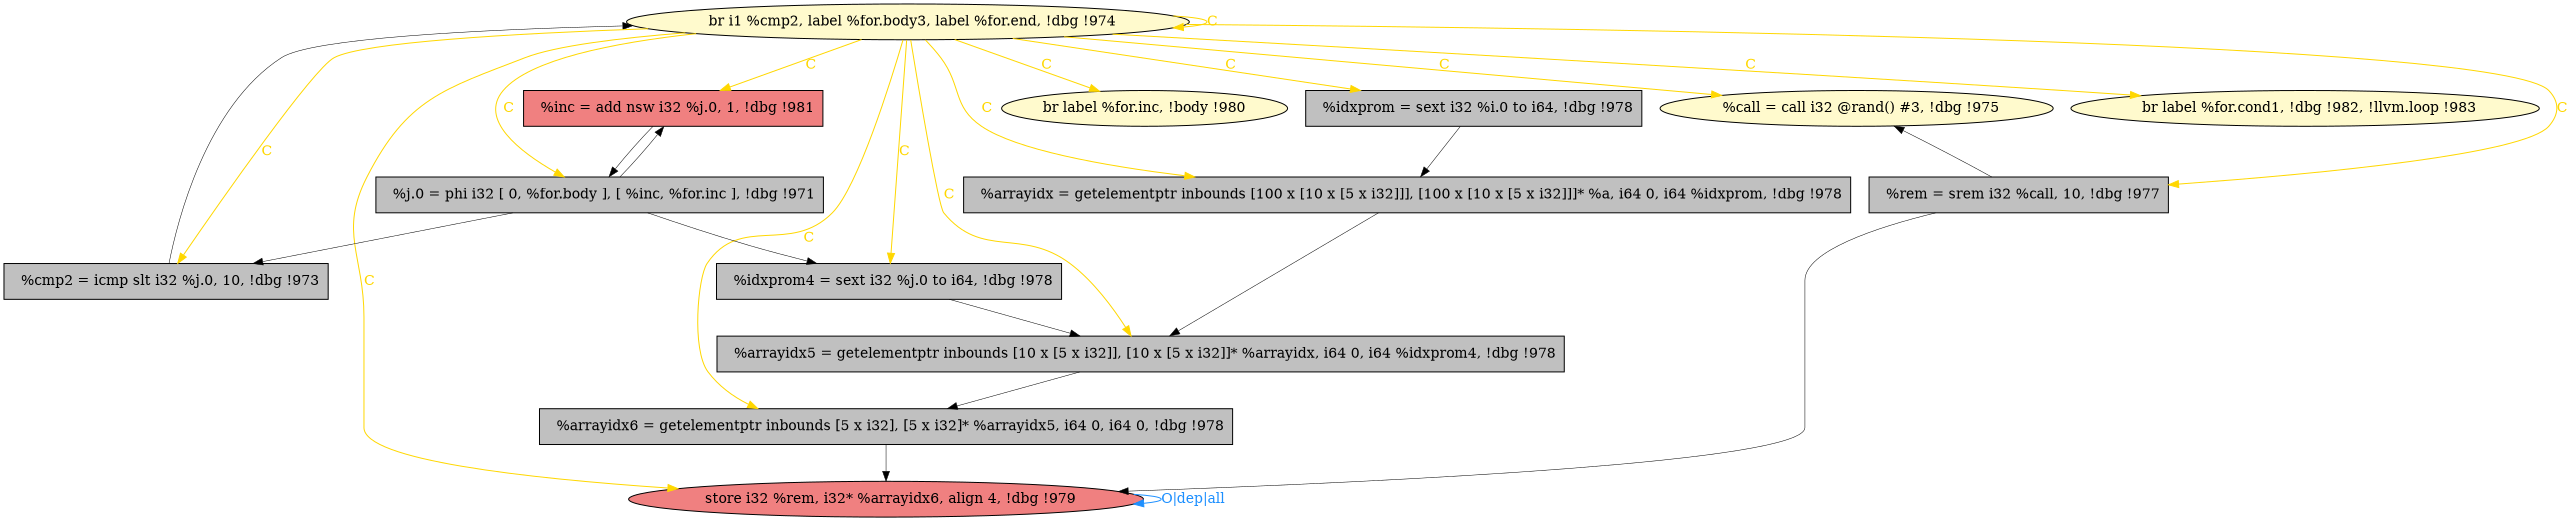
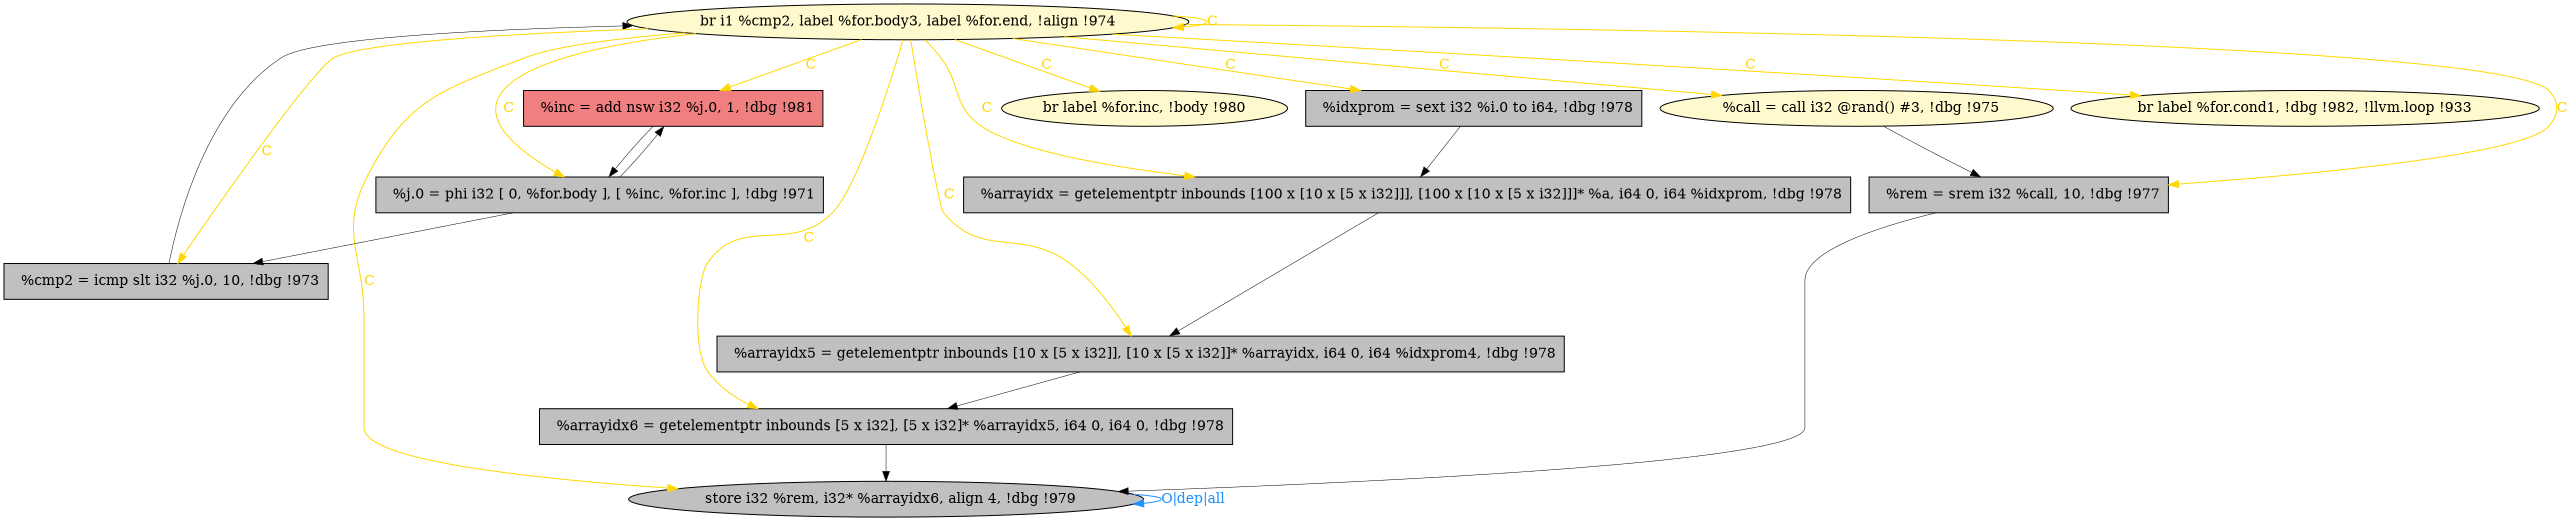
  digraph {
    node [fillcolor=grey shape=rectangle style=filled]
    edge [color=gold fontcolor=gold penwidth=1.0 style=solid]
    n1 [label="  %arrayidx = getelementptr inbounds [100 x [10 x [5 x i32]]], [100 x [10 x [5 x i32]]]* %a, i64 0, i64 %idxprom, !dbg !978"]
    n2 [label="  %arrayidx5 = getelementptr inbounds [10 x [5 x i32]], [10 x [5 x i32]]* %arrayidx, i64 0, i64 %idxprom4, !dbg !978"]
    n3 [label="  %arrayidx6 = getelementptr inbounds [5 x i32], [5 x i32]* %arrayidx5, i64 0, i64 0, !dbg !978"]
-   n4 [label="  %idxprom4 = sext i32 %j.0 to i64, !dbg !978"]
-   n5 [fillcolor=lightcoral label="  store i32 %rem, i32* %arrayidx6, align 4, !dbg !979" shape=ellipse]
+   n5 [label="  store i32 %rem, i32* %arrayidx6, align 4, !dbg !979" shape=ellipse]
    n6 [label="  %cmp2 = icmp slt i32 %j.0, 10, !dbg !973"]
-   n7 [fillcolor=lemonchiffon label="  br i1 %cmp2, label %for.body3, label %for.end, !dbg !974" shape=ellipse]
+   n7 [fillcolor=lemonchiffon label="br i1 %cmp2, label %for.body3, label %for.end, !align !974" shape=ellipse]
    n8 [fillcolor=lightcoral label="  %inc = add nsw i32 %j.0, 1, !dbg !981"]
    n9 [label="  %j.0 = phi i32 [ 0, %for.body ], [ %inc, %for.inc ], !dbg !971"]
    n10 [fillcolor=lemonchiffon label="br label %for.inc, !body !980" shape=ellipse]
    n11 [fillcolor=lemonchiffon label="  %call = call i32 @rand() #3, !dbg !975" shape=ellipse]
    n12 [label="  %rem = srem i32 %call, 10, !dbg !977"]
-   n13 [fillcolor=lemonchiffon label="  br label %for.cond1, !dbg !982, !llvm.loop !983" shape=ellipse]
+   n13 [fillcolor=lemonchiffon label="br label %for.cond1, !dbg !982, !llvm.loop !933" shape=ellipse]
    n14 [label="  %idxprom = sext i32 %i.0 to i64, !dbg !978"]
    n1 -> n2 [color=black fontcolor=black penwidth=0.5]
    n2 -> n3 [color=black fontcolor=black penwidth=0.5]
    n3 -> n5 [color=black fontcolor=black penwidth=0.5]
-   n4 -> n2 [color=black fontcolor=black penwidth=0.5]
    n5 -> n5 [color=dodgerblue fontcolor=dodgerblue label="O|dep|all"]
    n6 -> n7 [color=black fontcolor=black penwidth=0.5]
    n7 -> n1 [label=C]
    n7 -> n2 [label=C]
    n7 -> n3 [label=C]
-   n7 -> n4 [label=C]
    n7 -> n5 [label=C]
    n7 -> n6 [label=C]
    n7 -> n7 [label=C]
    n7 -> n8 [label=C]
    n7 -> n9 [label=C]
    n7 -> n10 [label=C]
    n7 -> n11 [label=C]
    n7 -> n12 [label=C]
    n7 -> n13 [label=C]
    n7 -> n14 [label=C]
    n8 -> n9 [color=black fontcolor=black penwidth=0.5]
-   n9 -> n4 [color=black fontcolor=black penwidth=0.5]
    n9 -> n6 [color=black fontcolor=black penwidth=0.5]
    n9 -> n8 [color=black fontcolor=black penwidth=0.5]
-   n12 -> n11 [color=black fontcolor=black penwidth=0.5]
+   n11 -> n12 [color=black fontcolor=black penwidth=0.5]
    n12 -> n5 [color=black fontcolor=black penwidth=0.5]
    n14 -> n1 [color=black fontcolor=black penwidth=0.5]
  }
